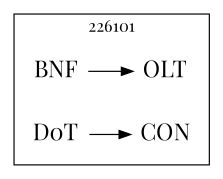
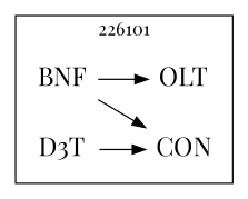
  strict digraph {
    fontname="Playfair Display"
    rankdir=LR
    node [fontname="Playfair Display" fontsize=20 shape=plaintext]
    edge [fontname="Playfair Display"]
    n1 [label=CON]
    n2 [label=BNF]
    n3 [label=OLT]
-   n4 [label=D0T]
+   n4 [label=D3T]
    subgraph cluster_1 {
      label=226101
      labeldoc=t
      n1
      n2
      n3
      n4
    }
+   n2 -> n1
    n2 -> n3
    n4 -> n1
  }
